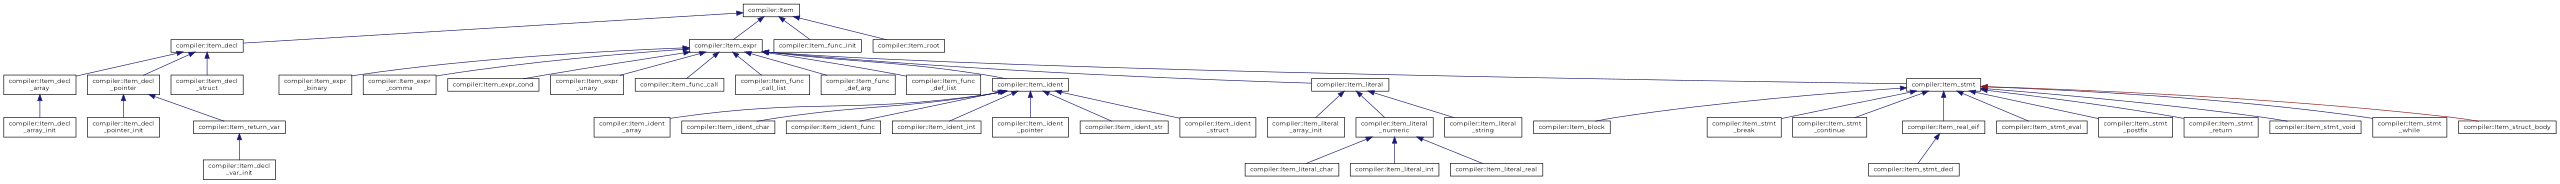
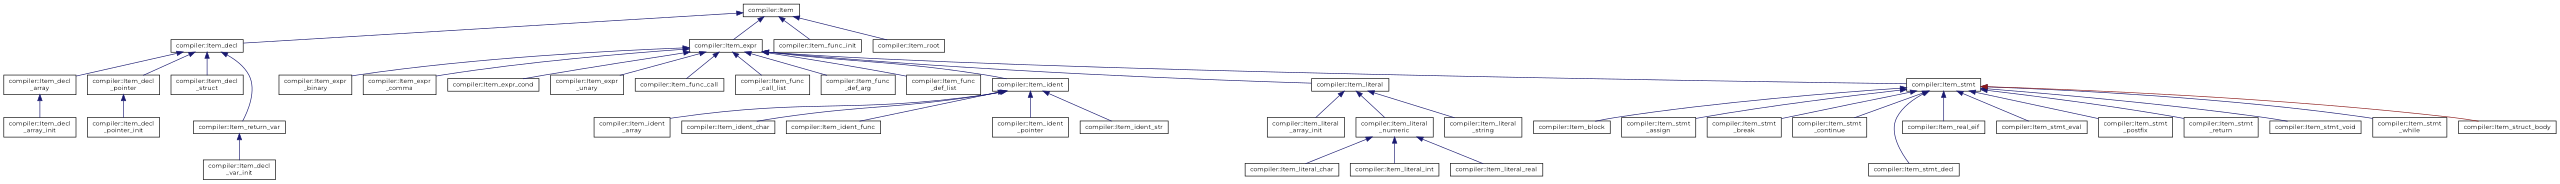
  digraph {
    fontname=Montserrat
    rankdir=TB
    node [color=black fillcolor=white fontname=Montserrat fontsize=10 shape=record style=filled]
    edge [color=midnightblue dir=back fontname=Montserrat fontsize=10 labelfontname=Helvetica labelfontsize=10 style=solid]
    n1 [height=0.2 label="compiler::Item" width=0.4]
    n2 [height=0.2 label="compiler::Item_decl" width=0.4]
    n3 [height=0.2 label="compiler::Item_expr" width=0.4]
    n4 [height=0.2 label="compiler::Item_func_init" width=0.4]
    n5 [height=0.2 label="compiler::Item_root" width=0.4]
    n6 [height=0.2 label="compiler::Item_decl\l_array" width=0.4]
    n7 [height=0.2 label="compiler::Item_decl\l_pointer" width=0.4]
    n8 [height=0.2 label="compiler::Item_decl\l_struct" width=0.4]
    n9 [height=0.2 label="compiler::Item_return_var" width=0.4]
    n10 [height=0.2 label="compiler::Item_expr\l_binary" width=0.4]
    n11 [height=0.2 label="compiler::Item_expr\l_comma" width=0.4]
    n12 [height=0.2 label="compiler::Item_expr_cond" width=0.4]
    n13 [height=0.2 label="compiler::Item_expr\l_unary" width=0.4]
    n14 [height=0.2 label="compiler::Item_func_call" width=0.4]
    n15 [height=0.2 label="compiler::Item_func\l_call_list" width=0.4]
    n16 [height=0.2 label="compiler::Item_func\l_def_arg" width=0.4]
    n17 [height=0.2 label="compiler::Item_func\l_def_list" width=0.4]
    n18 [height=0.2 label="compiler::Item_ident" width=0.4]
    n19 [height=0.2 label="compiler::Item_literal" width=0.4]
    n20 [height=0.2 label="compiler::Item_stmt" width=0.4]
    n21 [height=0.2 label="compiler::Item_decl\l_array_init" width=0.4]
    n22 [height=0.2 label="compiler::Item_decl\l_pointer_init" width=0.4]
    n23 [height=0.2 label="compiler::Item_decl\l_var_init" width=0.4]
    n24 [height=0.2 label="compiler::Item_ident\l_array" width=0.4]
    n25 [height=0.2 label="compiler::Item_ident_char" width=0.4]
    n26 [height=0.2 label="compiler::Item_ident_func" width=0.4]
-   n27 [height=0.2 label="compiler::Item_ident_int" width=0.4]
    n28 [height=0.2 label="compiler::Item_ident\l_pointer" width=0.4]
    n29 [height=0.2 label="compiler::Item_ident_str" width=0.4]
-   n30 [height=0.2 label="compiler::Item_ident\l_struct" width=0.4]
    n31 [height=0.2 label="compiler::Item_literal\l_array_init" width=0.4]
    n32 [height=0.2 label="compiler::Item_literal\l_numeric" width=0.4]
    n33 [height=0.2 label="compiler::Item_literal\l_string" width=0.4]
    n34 [height=0.2 label="compiler::Item_block" width=0.4]
+   n35 [height=0.2 label="compiler::Item_stmt\l_assign" width=0.4]
    n36 [height=0.2 label="compiler::Item_stmt\l_break" width=0.4]
    n37 [height=0.2 label="compiler::Item_stmt\l_continue" width=0.4]
    n38 [height=0.2 label="compiler::Item_stmt_decl" width=0.4]
    n39 [height=0.2 label="compiler::Item_real_eif" width=0.4]
    n40 [height=0.2 label="compiler::Item_stmt_eval" width=0.4]
    n41 [height=0.2 label="compiler::Item_stmt\l_postfix" width=0.4]
    n42 [height=0.2 label="compiler::Item_stmt\l_return" width=0.4]
    n43 [height=0.2 label="compiler::Item_stmt_void" width=0.4]
    n44 [height=0.2 label="compiler::Item_stmt\l_while" width=0.4]
    n45 [height=0.2 label="compiler::Item_struct_body" width=0.4]
    n46 [height=0.2 label="compiler::Item_literal_char" width=0.4]
    n47 [height=0.2 label="compiler::Item_literal_int" width=0.4]
    n48 [height=0.2 label="compiler::Item_literal_real" width=0.4]
    n1 -> n2
    n1 -> n3
    n1 -> n4
    n1 -> n5
    n2 -> n6
    n2 -> n7
    n2 -> n8
-   n7 -> n9
+   n2 -> n9
    n3 -> n10
    n3 -> n11
    n3 -> n12
    n3 -> n13
    n3 -> n14
    n3 -> n15
    n3 -> n16
    n3 -> n17
    n3 -> n18
    n3 -> n19
    n3 -> n20
    n6 -> n21
    n7 -> n22
    n9 -> n23
    n18 -> n24
    n18 -> n25
    n18 -> n26
-   n18 -> n27
    n18 -> n28
    n18 -> n29
-   n18 -> n30
    n19 -> n31
    n19 -> n32
    n19 -> n33
    n20 -> n34
+   n20 -> n35
    n20 -> n36
    n20 -> n37
-   n39 -> n38
+   n20 -> n38
    n20 -> n39
    n20 -> n40
    n20 -> n41
    n20 -> n42
    n20 -> n43
    n20 -> n44
    n20 -> n45 [color=firebrick4]
    n32 -> n46
    n32 -> n47
    n32 -> n48
  }
